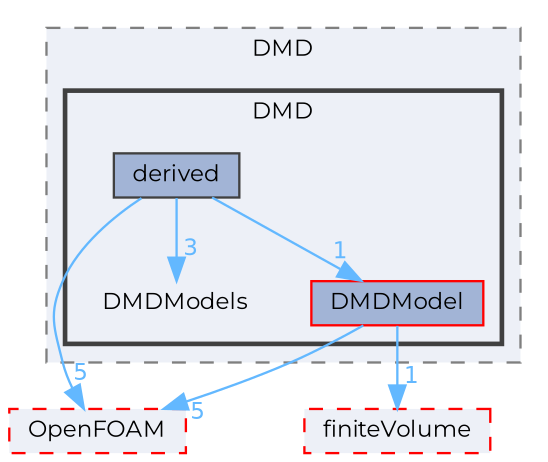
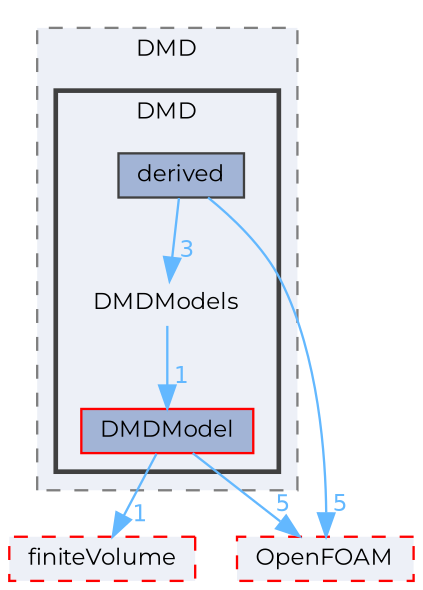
  digraph {
    compound=true
    fontname=Montserrat
    node [fontname=Montserrat fontsize=10 shape=box color=red fillcolor="#a2b4d6" style=filled]
    edge [color=steelblue1 fontcolor=steelblue1 fontname=Montserrat fontsize=10 headlabel=1 labeldistance=1.5 labelfontname=Helvetica labelfontsize=10]
    n1 [height=0.2 label=DMDModels shape=plaintext width=0.4 color="" fillcolor="" style=""]
    n2 [color=grey25 height=0.2 label=derived width=0.4]
    n3 [height=0.2 label=DMDModel width=0.4]
    n4 [fillcolor="#edf0f7" height=0.2 label=OpenFOAM style="filled,dashed" width=0.4]
    n5 [fillcolor="#edf0f7" height=0.2 label=finiteVolume style="filled,dashed" width=0.4]
    subgraph cluster_1 {
      bgcolor="#edf0f7"
      fontsize=10
      label=DMD
      pencolor=grey50
      style="filled,dashed"
      subgraph cluster_2 {
        bgcolor="#edf0f7"
        fontsize=10
        label=DMD
        pencolor=grey25
        style="filled,bold"
        n1
        n2
        n3
      }
    }
    n2 -> n1 [headlabel=3]
-   n2 -> n3
+   n1 -> n3
    n2 -> n4 [headlabel=5]
    n3 -> n4 [headlabel=5]
    n3 -> n5
  }
